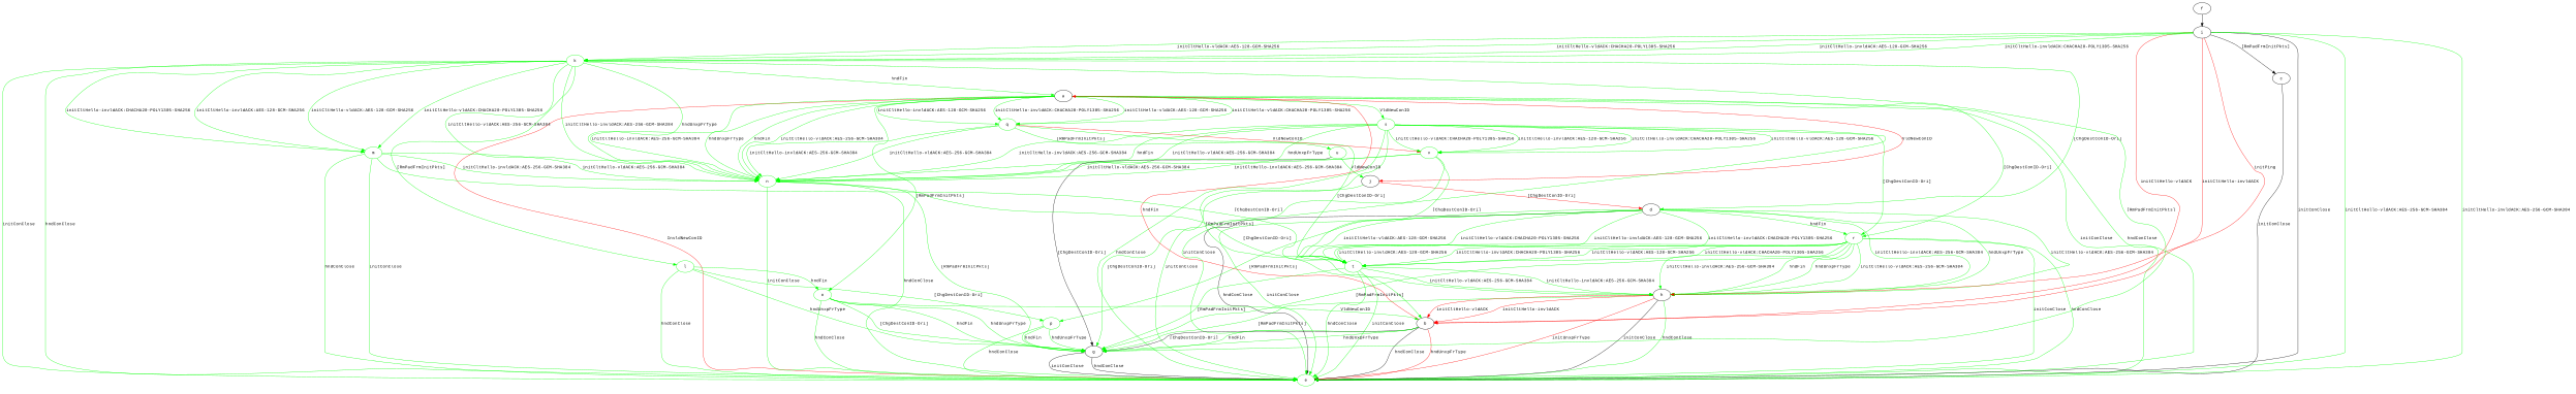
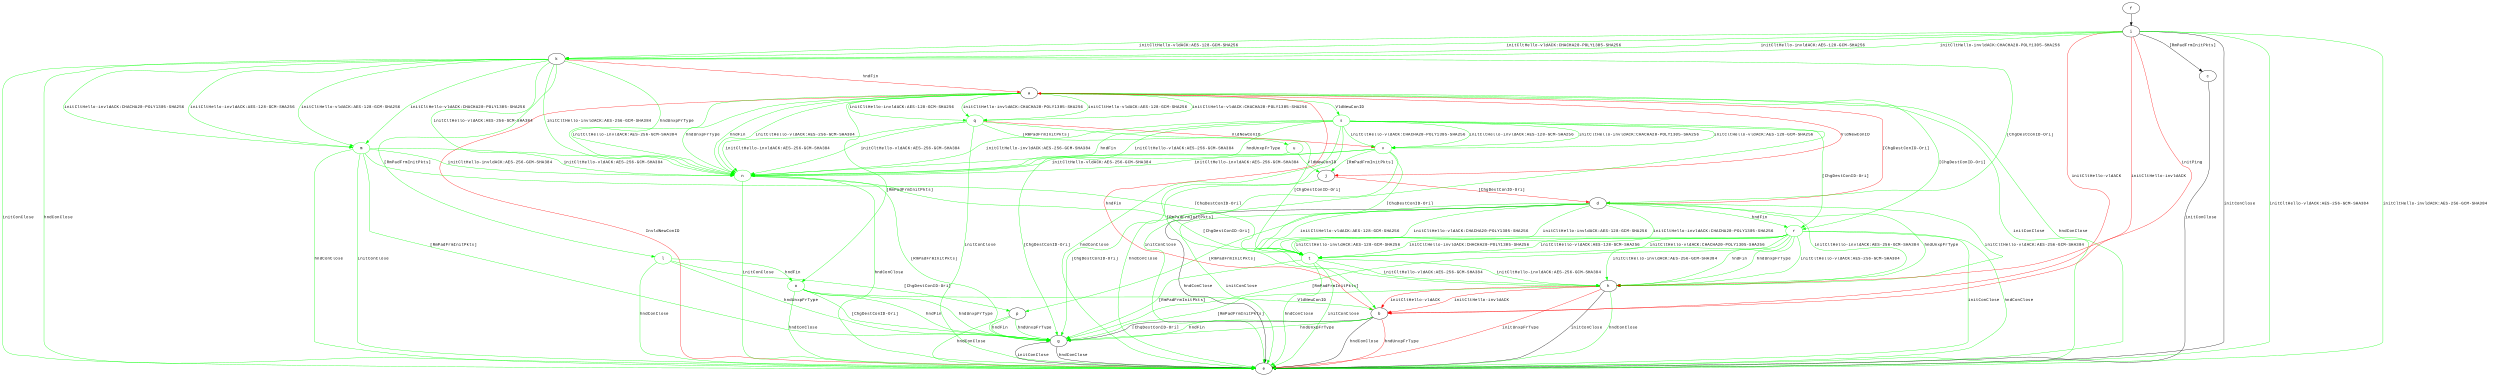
  digraph {
    fontname="Liberation Mono"
    node [fontname="Liberation Mono" color=green]
    edge [color=green fontname="Liberation Mono"]
    a [color=""]
    d [color=""]
-   e
+   e [color=""]
    j [color=""]
    n
    o
    q
    r
    s
    h [color=""]
-   p
+   p [color=black]
    t
    g [color=""]
    b [color=""]
    u
    v
    c [color=""]
    f [color=""]
    i [color=""]
-   k
+   k [color=black]
    l
    m
+   a -> d [color=red label="[ChgDestConID-Ori] "]
    a -> e [label="initConClose "]
    a -> e [label="hndConClose "]
    a -> e [color=red label="InvldNewConID "]
    a -> j [color=red label="VldNewConID "]
    a -> n [label="initCltHello-vldACK:AES-256-GCM-SHA384 "]
    a -> n [label="initCltHello-invldACK:AES-256-GCM-SHA384 "]
    a -> n [label="hndFin "]
    a -> n [label="hndUnxpFrType "]
    a -> o [label="[RmPadFrmInitPkts] "]
    a -> q [label="initCltHello-vldACK:AES-128-GCM-SHA256 "]
    a -> q [label="initCltHello-vldACK:CHACHA20-POLY1305-SHA256 "]
    a -> q [label="initCltHello-invldACK:AES-128-GCM-SHA256 "]
    a -> q [label="initCltHello-invldACK:CHACHA20-POLY1305-SHA256 "]
    a -> r [label="[ChgDestConID-Ori] "]
    a -> s [label="VldNewConID "]
    d -> e [label="hndConClose " color=""]
    d -> e [label="initConClose "]
    d -> r [label="hndFin "]
    d -> h [label="initCltHello-vldACK:AES-256-GCM-SHA384 "]
    d -> h [label="initCltHello-invldACK:AES-256-GCM-SHA384 "]
    d -> h [label="hndUnxpFrType "]
    d -> p [label="[RmPadFrmInitPkts] "]
    d -> t [label="initCltHello-vldACK:AES-128-GCM-SHA256 "]
    d -> t [label="initCltHello-vldACK:CHACHA20-POLY1305-SHA256 "]
    d -> t [label="initCltHello-invldACK:AES-128-GCM-SHA256 "]
    d -> t [label="initCltHello-invldACK:CHACHA20-POLY1305-SHA256 "]
    j -> d [color=red label="[ChgDestConID-Ori] "]
    j -> g [label="[ChgDestConID-Ori] "]
    n -> e [label="initConClose "]
    n -> e [label="hndConClose "]
    n -> h [label="[ChgDestConID-Ori] "]
    n -> g [label="[RmPadFrmInitPkts] "]
    o -> e [label="hndConClose "]
    o -> g [label="hndFin "]
    o -> g [label="hndUnxpFrType "]
    o -> g [label="[ChgDestConID-Ori] "]
    o -> b [label="VldNewConID "]
+   q -> e [label="initConClose "]
    q -> n [label="initCltHello-vldACK:AES-256-GCM-SHA384 "]
    q -> n [label="initCltHello-invldACK:AES-256-GCM-SHA384 "]
    q -> t [label="[ChgDestConID-Ori] "]
    q -> u [label="[RmPadFrmInitPkts] "]
    q -> v [color=red label="VldNewConID "]
    r -> e [label="initConClose "]
    r -> e [label="hndConClose "]
    r -> h [label="initCltHello-vldACK:AES-256-GCM-SHA384 "]
    r -> h [label="initCltHello-invldACK:AES-256-GCM-SHA384 "]
    r -> h [label="hndFin "]
    r -> h [label="hndUnxpFrType "]
    r -> t [label="initCltHello-vldACK:AES-128-GCM-SHA256 "]
    r -> t [label="initCltHello-vldACK:CHACHA20-POLY1305-SHA256 "]
    r -> t [label="initCltHello-invldACK:AES-128-GCM-SHA256 "]
    r -> t [label="initCltHello-invldACK:CHACHA20-POLY1305-SHA256 "]
    r -> g [label="[RmPadFrmInitPkts] "]
    s -> e [label="initConClose "]
    s -> e [label="hndConClose "]
    s -> n [label="initCltHello-vldACK:AES-256-GCM-SHA384 "]
    s -> n [label="initCltHello-invldACK:AES-256-GCM-SHA384 "]
    s -> n [label="hndFin "]
    s -> n [label="hndUnxpFrType "]
    s -> r [label="[ChgDestConID-Ori] "]
    s -> b [label="[RmPadFrmInitPkts] "]
    s -> v [label="initCltHello-vldACK:AES-128-GCM-SHA256 "]
    s -> v [label="initCltHello-vldACK:CHACHA20-POLY1305-SHA256 "]
    s -> v [label="initCltHello-invldACK:AES-128-GCM-SHA256 "]
    s -> v [label="initCltHello-invldACK:CHACHA20-POLY1305-SHA256 "]
    h -> e [label="initConClose " color=""]
    h -> e [label="hndConClose "]
    h -> e [color=red label="initUnxpFrType "]
    h -> g [label="[RmPadFrmInitPkts] "]
    h -> b [color=red label="initCltHello-vldACK "]
    h -> b [color=red label="initCltHello-invldACK "]
    p -> e [label="hndConClose "]
    p -> g [label="hndFin "]
    p -> g [label="hndUnxpFrType "]
    t -> e [label="initConClose "]
    t -> e [label="hndConClose "]
    t -> h [label="initCltHello-vldACK:AES-256-GCM-SHA384 "]
    t -> h [label="initCltHello-invldACK:AES-256-GCM-SHA384 "]
    t -> g [label="[RmPadFrmInitPkts] "]
    g -> e [label="initConClose " color=""]
    g -> e [label="hndConClose " color=""]
    b -> a [color=red label="hndFin "]
    b -> e [label="hndConClose " color=""]
    b -> e [color=red label="hndUnxpFrType "]
    b -> g [label="[ChgDestConID-Ori] " color=""]
    b -> g [label="hndFin "]
    b -> g [label="hndUnxpFrType "]
    u -> j [label="VldNewConID "]
-   u -> g [color=black label="[ChgDestConID-Ori] "]
-   v -> e [label="initConClose "]
+   u -> g [label="[ChgDestConID-Ori] "]
+   v -> e [label="hndConClose "]
+   v -> j [label="[RmPadFrmInitPkts] "]
    v -> n [label="initCltHello-vldACK:AES-256-GCM-SHA384 "]
    v -> n [label="initCltHello-invldACK:AES-256-GCM-SHA384 "]
    v -> t [label="[ChgDestConID-Ori] "]
    c -> e [label="initConClose " color=""]
    f -> i [color=""]
    i -> e [label="initConClose " color=""]
    i -> e [label="initCltHello-vldACK:AES-256-GCM-SHA384 "]
    i -> e [label="initCltHello-invldACK:AES-256-GCM-SHA384 "]
    i -> h [color=red label="initPing "]
    i -> b [color=red label="initCltHello-vldACK "]
    i -> b [color=red label="initCltHello-invldACK "]
    i -> c [label="[RmPadFrmInitPkts] " color=""]
    i -> k [label="initCltHello-vldACK:AES-128-GCM-SHA256 "]
    i -> k [label="initCltHello-vldACK:CHACHA20-POLY1305-SHA256 "]
    i -> k [label="initCltHello-invldACK:AES-128-GCM-SHA256 "]
    i -> k [label="initCltHello-invldACK:CHACHA20-POLY1305-SHA256 "]
-   k -> a [label="hndFin "]
+   k -> a [color=red label="hndFin "]
    k -> d [label="[ChgDestConID-Ori] "]
    k -> e [label="initConClose "]
    k -> e [label="hndConClose "]
    k -> n [label="initCltHello-vldACK:AES-256-GCM-SHA384 "]
    k -> n [label="initCltHello-invldACK:AES-256-GCM-SHA384 "]
    k -> n [label="hndUnxpFrType "]
    k -> l [label="[RmPadFrmInitPkts] "]
    k -> m [label="initCltHello-vldACK:AES-128-GCM-SHA256 "]
    k -> m [label="initCltHello-vldACK:CHACHA20-POLY1305-SHA256 "]
    k -> m [label="initCltHello-invldACK:AES-128-GCM-SHA256 "]
    k -> m [label="initCltHello-invldACK:CHACHA20-POLY1305-SHA256 "]
    l -> e [label="hndConClose "]
    l -> o [label="hndFin "]
    l -> p [label="[ChgDestConID-Ori] "]
    l -> g [label="hndUnxpFrType "]
    m -> e [label="initConClose "]
    m -> e [label="hndConClose "]
    m -> n [label="initCltHello-vldACK:AES-256-GCM-SHA384 "]
    m -> n [label="initCltHello-invldACK:AES-256-GCM-SHA384 "]
    m -> t [label="[ChgDestConID-Ori] "]
-   k -> g [label="[RmPadFrmInitPkts] "]
+   m -> g [label="[RmPadFrmInitPkts] "]
  }
